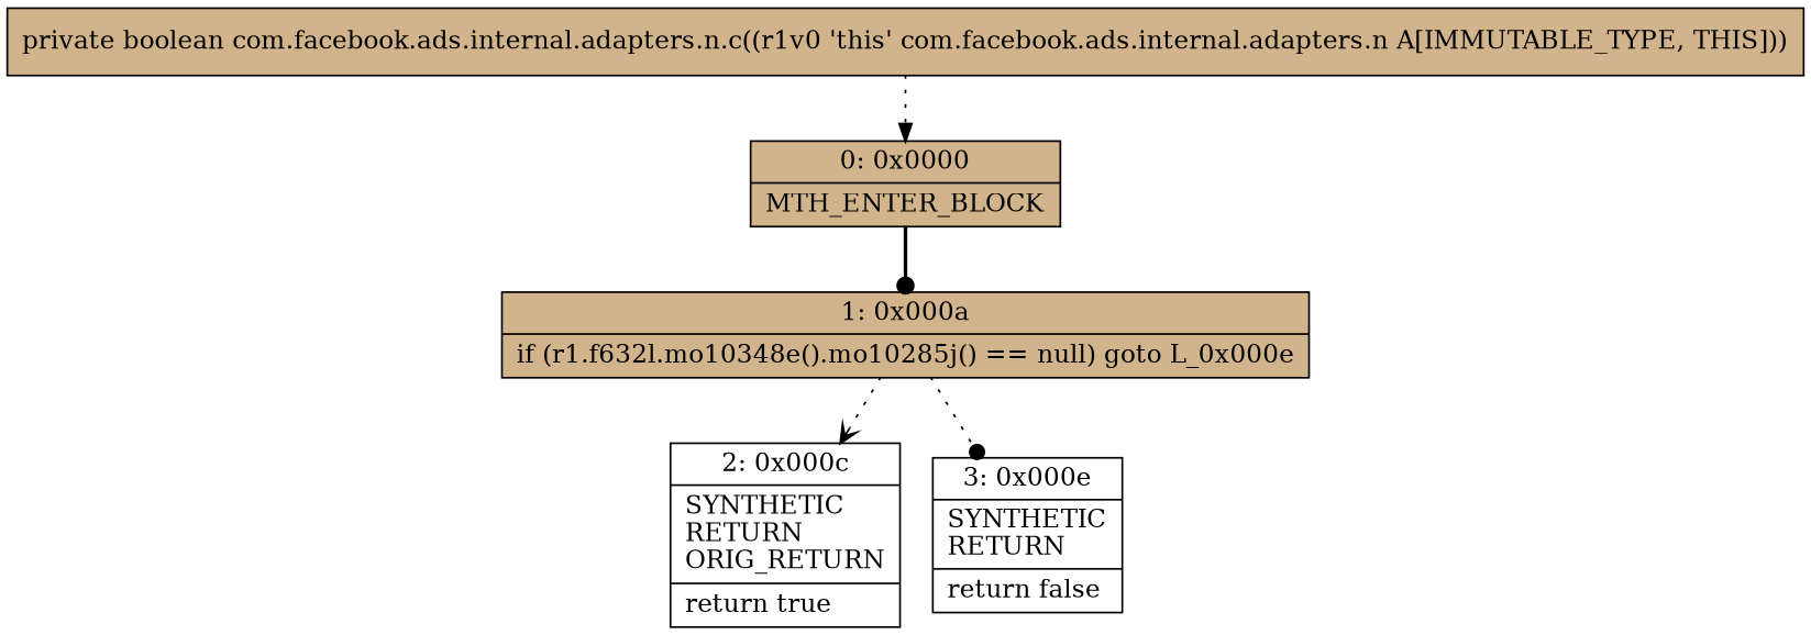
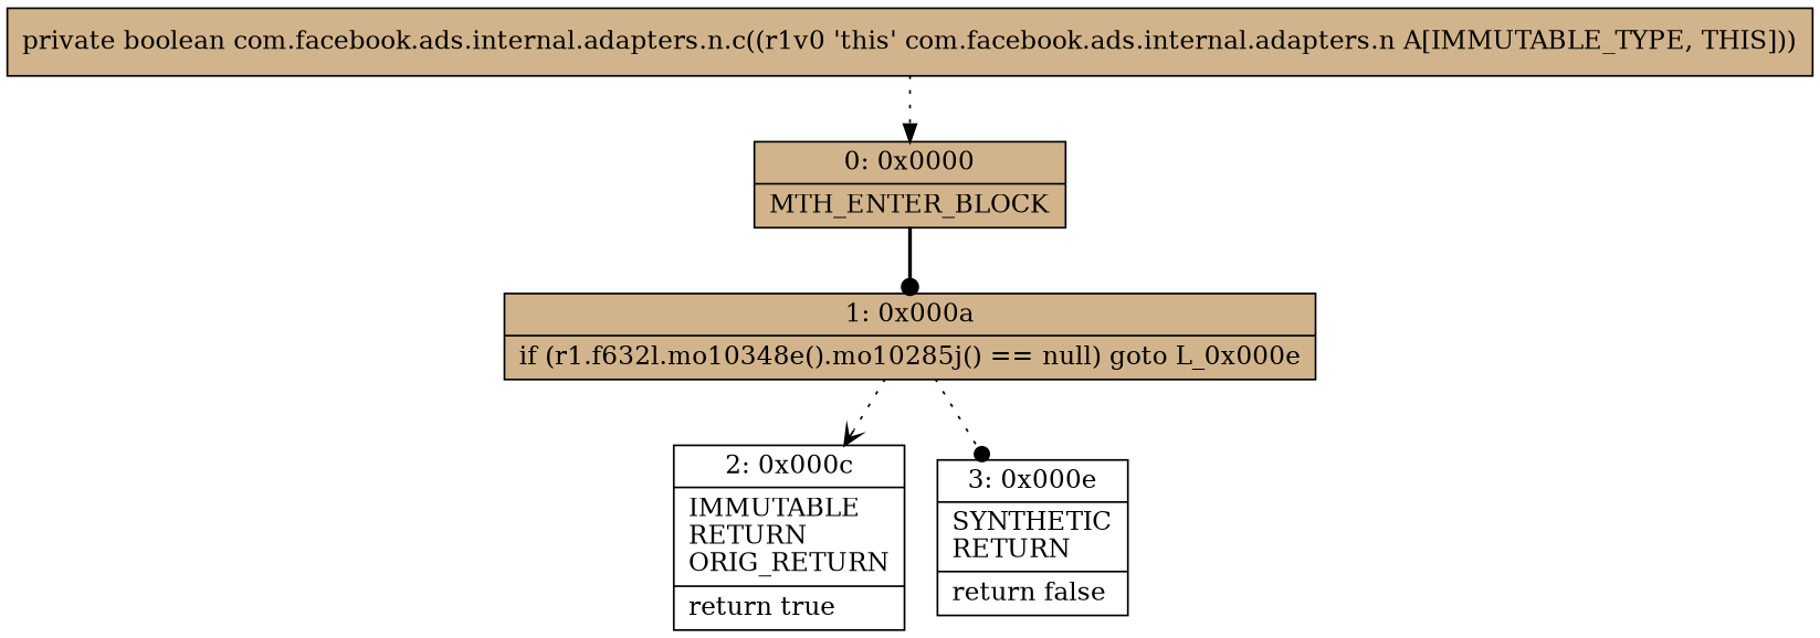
  digraph {
    node [fillcolor=tan shape=record style=filled]
    edge [arrowhead=dot style=dotted]
    n1 [label="{0\:\ 0x0000|MTH_ENTER_BLOCK\l}"]
    n2 [label="{1\:\ 0x000a|if (r1.f632l.mo10348e().mo10285j() == null) goto L_0x000e\l}"]
-   n3 [fillcolor=white label="{2\:\ 0x000c|SYNTHETIC\lRETURN\lORIG_RETURN\l|return true\l}"]
+   n3 [fillcolor=white label="{2\:\ 0x000c|IMMUTABLE\lRETURN\lORIG_RETURN\l|return true\l}"]
    n4 [fillcolor=white label="{3\:\ 0x000e|SYNTHETIC\lRETURN\l|return false\l}"]
    n5 [label="{private boolean com.facebook.ads.internal.adapters.n.c((r1v0 'this' com.facebook.ads.internal.adapters.n A[IMMUTABLE_TYPE, THIS])) }"]
    n1 -> n2 [style=bold]
    n2 -> n3 [arrowhead=vee]
    n2 -> n4
    n5 -> n1 [arrowhead=normal]
  }
